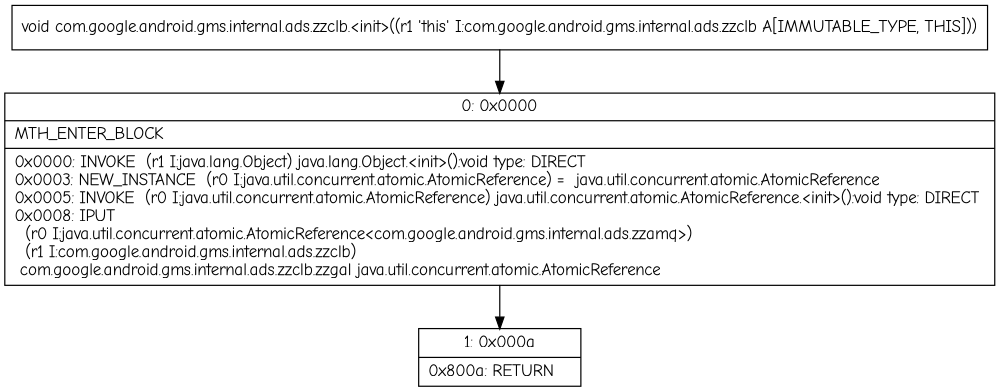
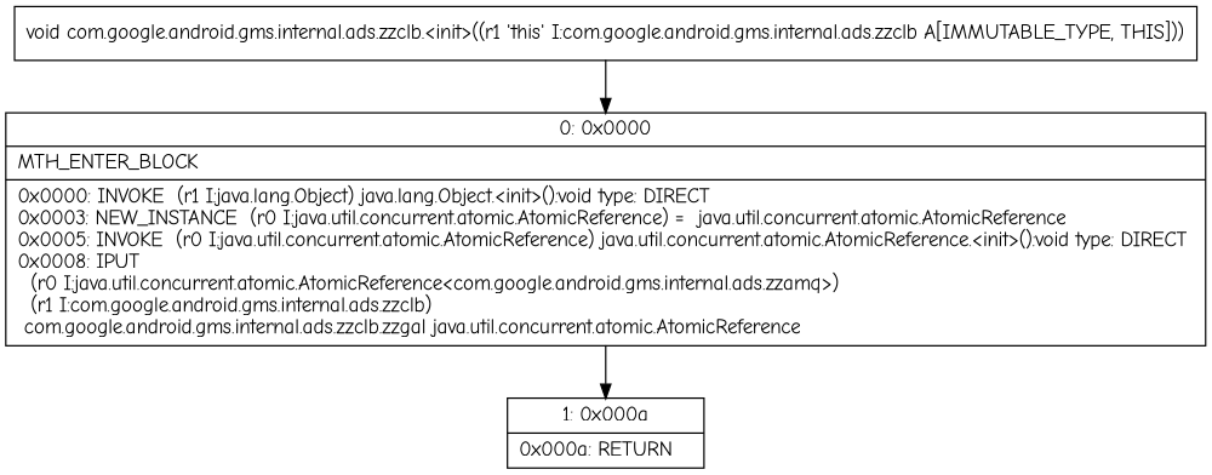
  digraph {
    fontname="Comic Neue"
    node [shape=record fontname="Comic Neue"]
    edge [fontname="Comic Neue"]
    n1 [label="{0\:\ 0x0000|MTH_ENTER_BLOCK\l|0x0000: INVOKE  (r1 I:java.lang.Object) java.lang.Object.\<init\>():void type: DIRECT \l0x0003: NEW_INSTANCE  (r0 I:java.util.concurrent.atomic.AtomicReference) =  java.util.concurrent.atomic.AtomicReference \l0x0005: INVOKE  (r0 I:java.util.concurrent.atomic.AtomicReference) java.util.concurrent.atomic.AtomicReference.\<init\>():void type: DIRECT \l0x0008: IPUT  \l  (r0 I:java.util.concurrent.atomic.AtomicReference\<com.google.android.gms.internal.ads.zzamq\>)\l  (r1 I:com.google.android.gms.internal.ads.zzclb)\l com.google.android.gms.internal.ads.zzclb.zzgal java.util.concurrent.atomic.AtomicReference \l}"]
-   n2 [label="{1\:\ 0x000a|0x800a: RETURN   \l}"]
+   n2 [label="{1\:\ 0x000a|0x000a: RETURN   \l}"]
    n3 [label="{void com.google.android.gms.internal.ads.zzclb.\<init\>((r1 'this' I:com.google.android.gms.internal.ads.zzclb A[IMMUTABLE_TYPE, THIS])) }"]
    n1 -> n2
    n3 -> n1
  }
